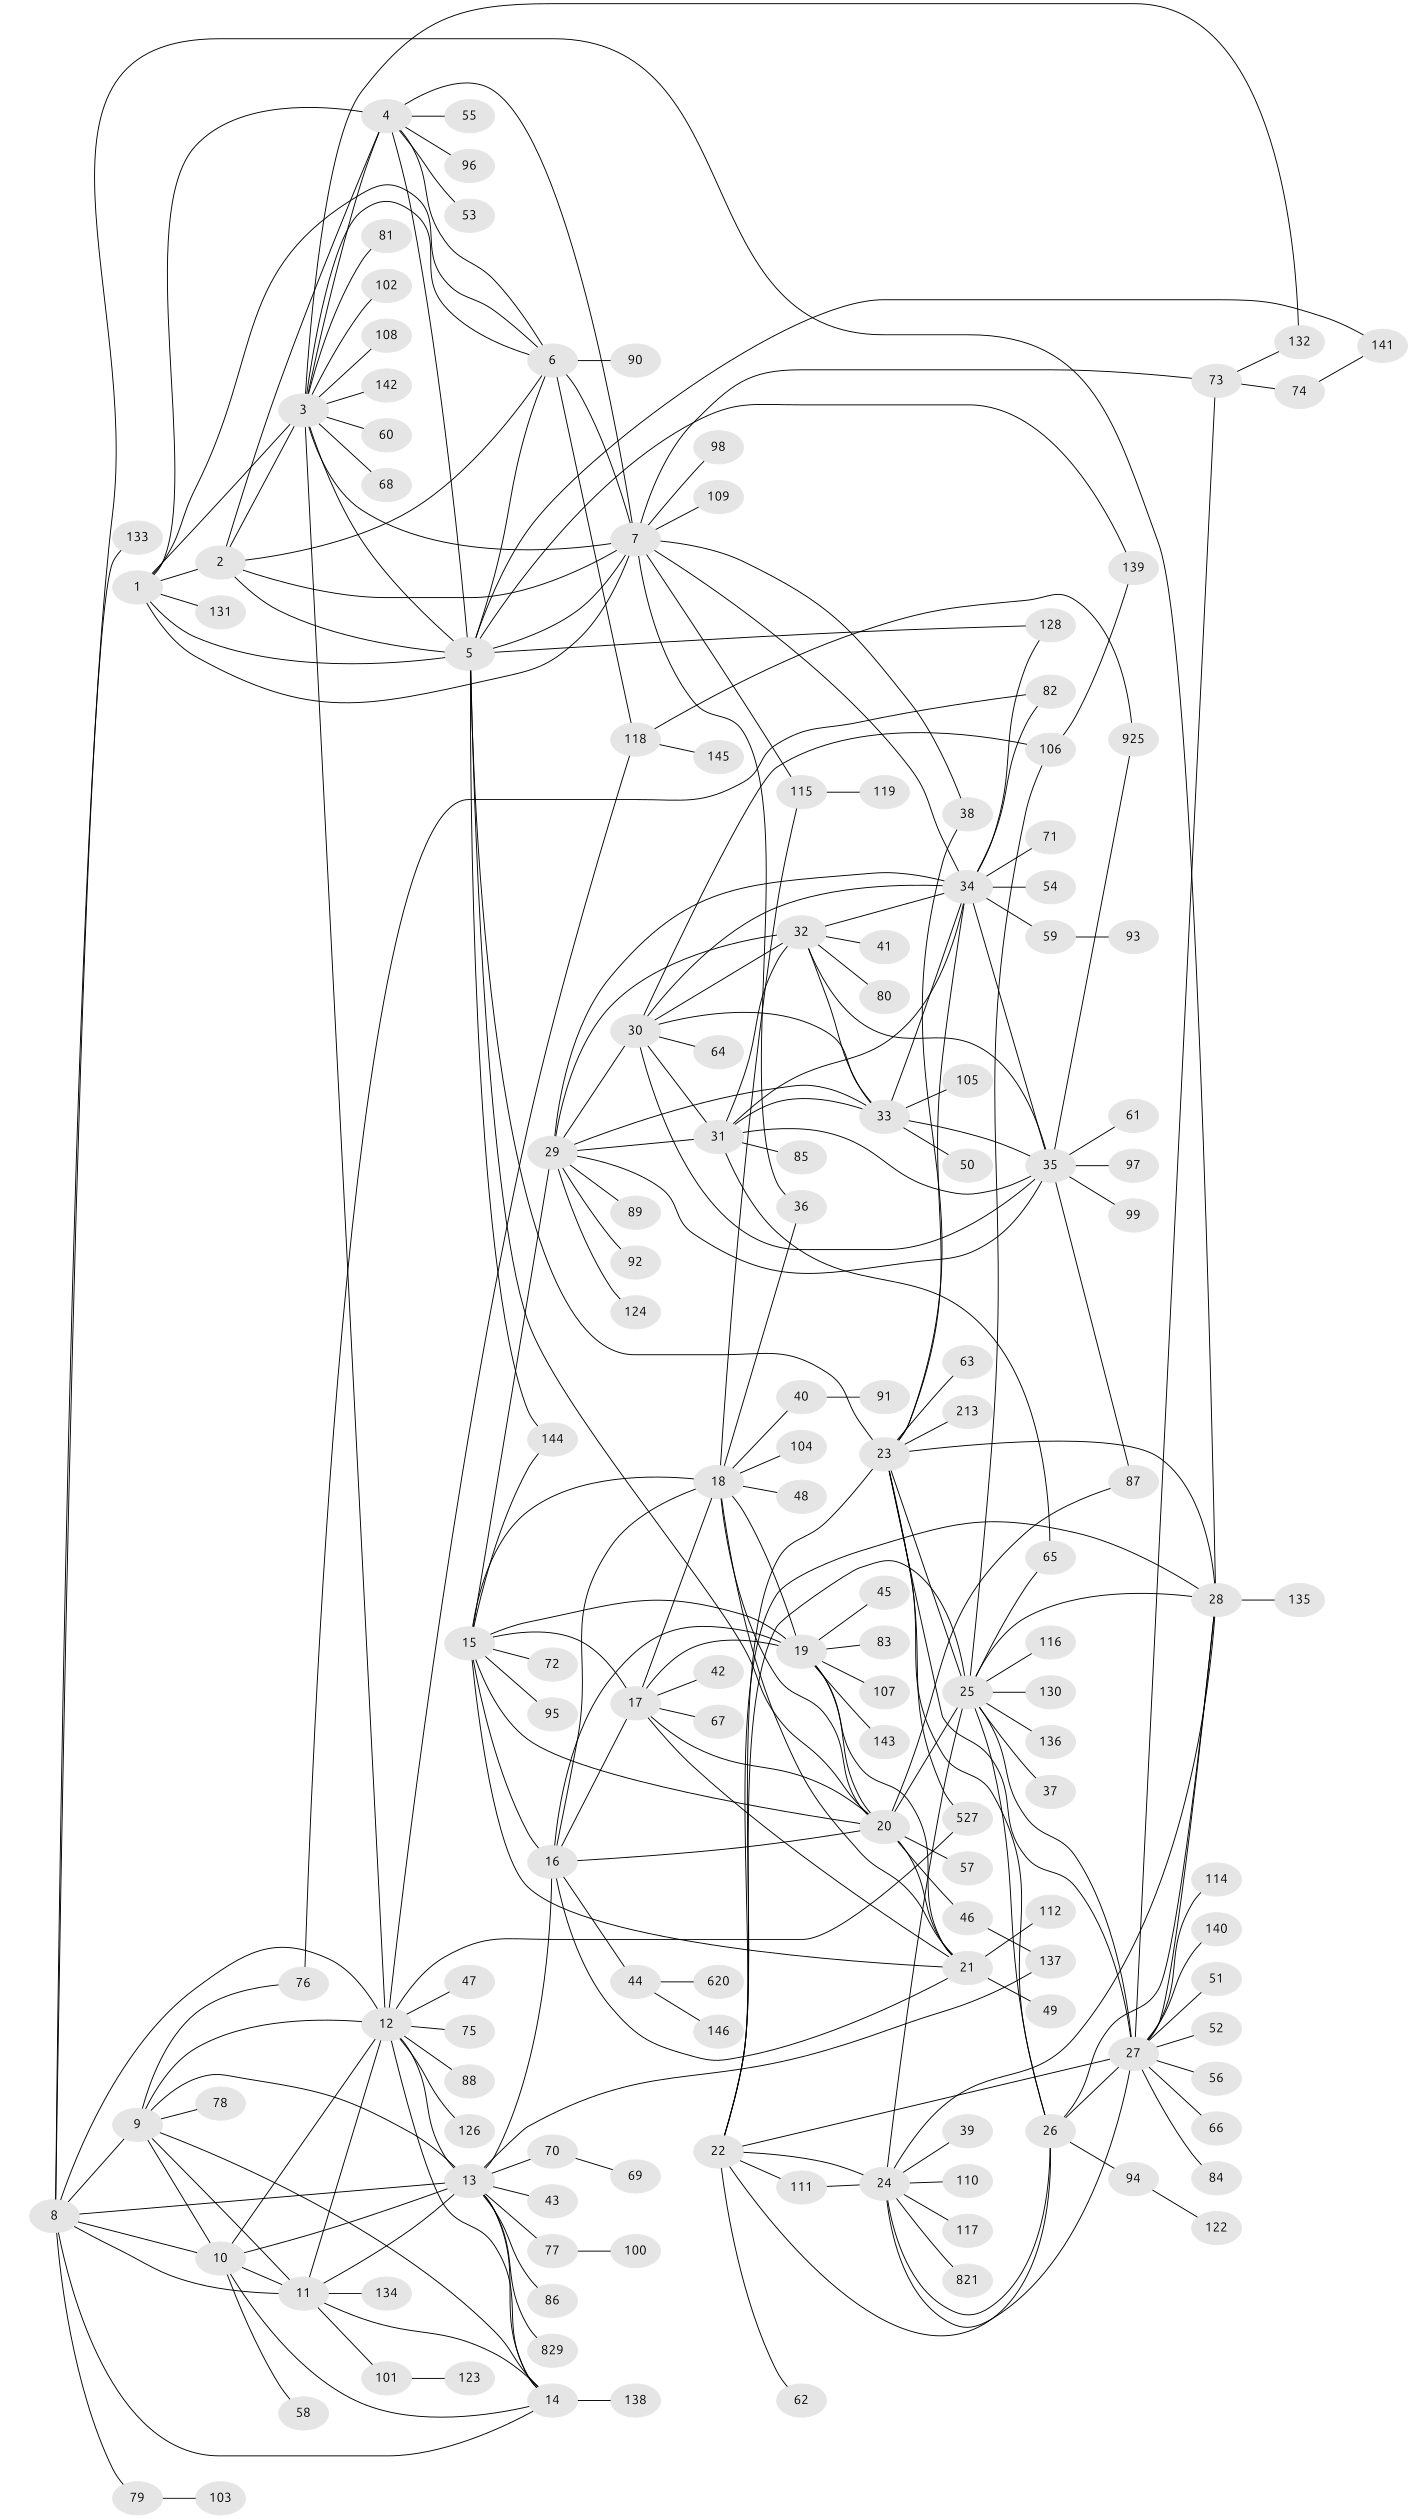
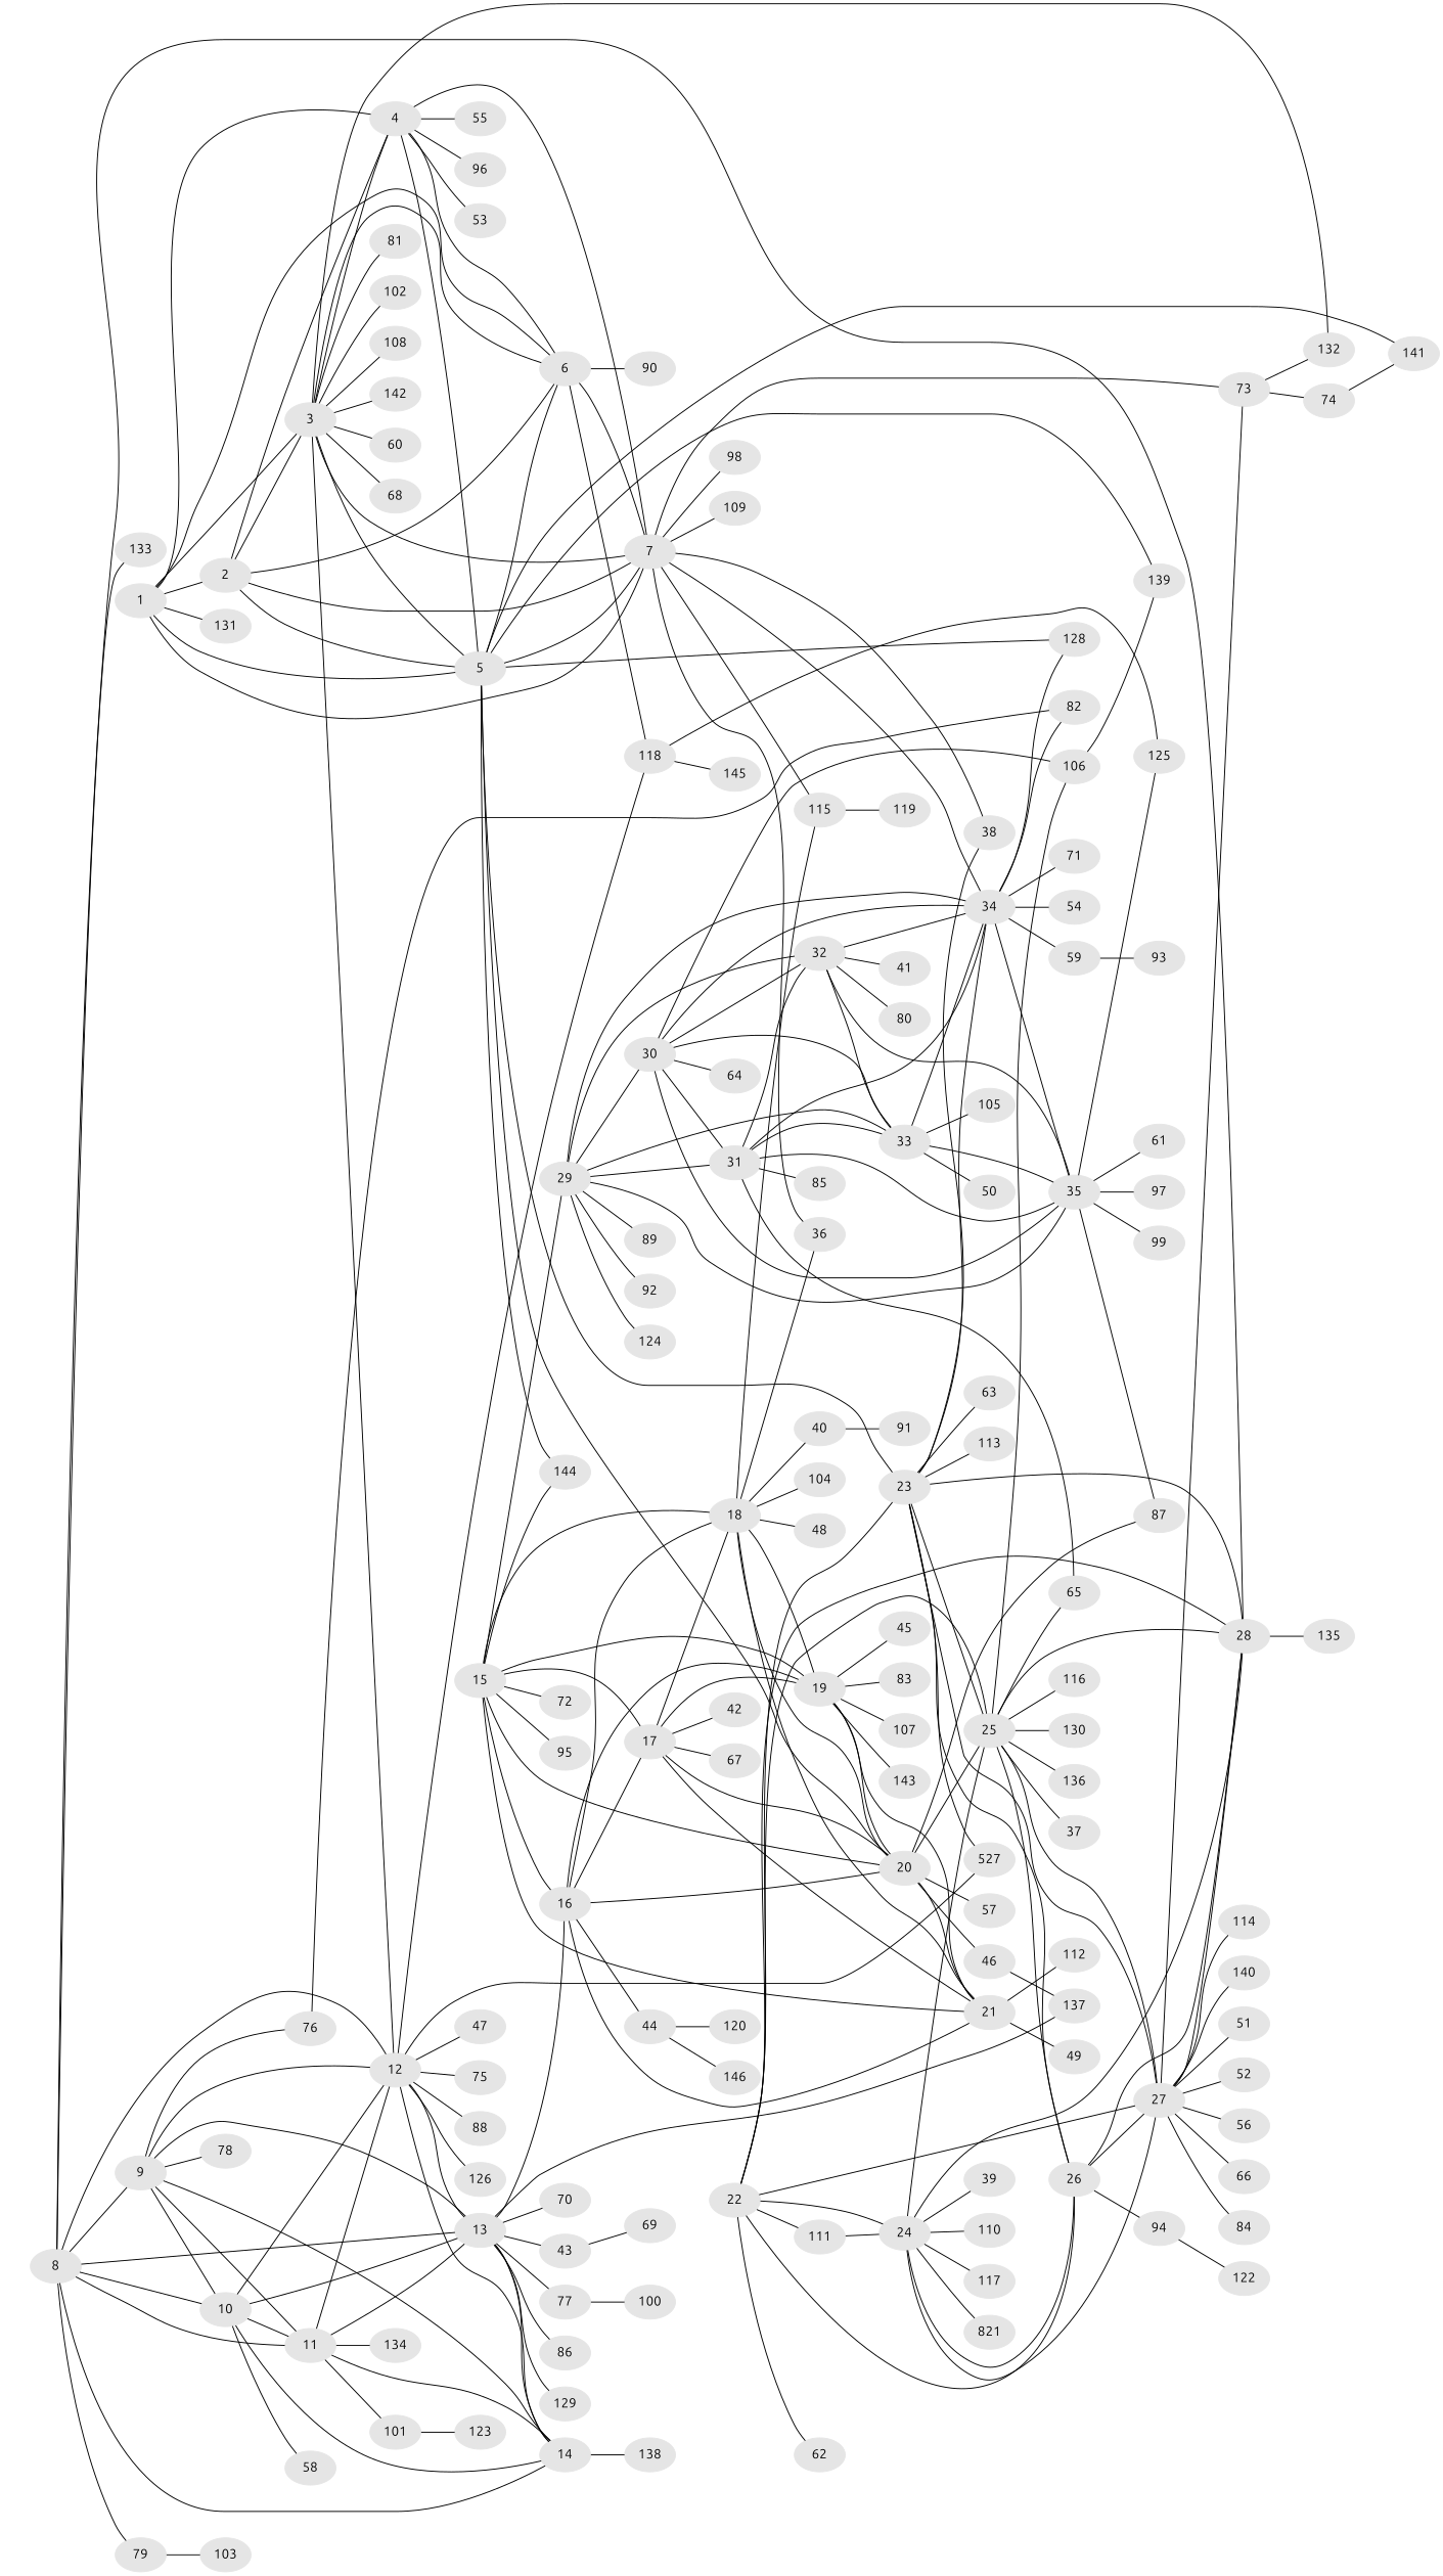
  graph {
    fontname=Ubuntu
    rankdir=LR
    node [color=gray90 fontname=Ubuntu style=filled]
    edge [fontname=Ubuntu]
    1
    2
    3
    4
    5
    6
    7
    131
    12
    60
    68
    81
    102
    108
    132
    142
    53
    55
    96
    20
    23
    128
    139
    141
    144
    90
    118
    34
    36
    38
    73
    98
    109
    115
    13
    14
    47
    75
    88
    126
    n41 [label=527]
    21
    25
    46
    57
    87
    28
    26
    27
    63
-   113 [label=213]
-   125 [label=925]
+   113
+   125
    145
    35
    54
    59
    71
    82
    74
    119
    8
    9
    10
    11
    79
    133
    76
    78
    58
    101
    134
    16
    43
    70
    77
    86
-   129 [label=829]
+   129
    137
    138
    135
    103
    123
    17
    18
    19
    44
    69
    100
    15
    29
    72
    95
    42
    67
    40
    48
    104
    45
    83
    107
    143
    49
    112
    30
    31
    32
    33
    89
    92
    124
-   120 [label=620]
+   120
    146
    91
    37
    65
    106
    116
    130
    136
    22
    24
    62
    111
    39
    110
    117
    n127 [label=821]
    94
    51
    52
    56
    66
    84
    114
    140
    122
    64
    85
    41
    80
    50
    105
    61
    97
    99
    93
    1 -- 2
    1 -- 3
    1 -- 4
    1 -- 5
    1 -- 6
    1 -- 7
    1 -- 131
    2 -- 3
    2 -- 4
    2 -- 5
    2 -- 6
    2 -- 7
    3 -- 4
    3 -- 5
    3 -- 6
    3 -- 7
    3 -- 12
    3 -- 60
    3 -- 68
    3 -- 81
    3 -- 102
    3 -- 108
    3 -- 132
    3 -- 142
    4 -- 5
    4 -- 6
    4 -- 7
    4 -- 53
    4 -- 55
    4 -- 96
    5 -- 6
    5 -- 7
    5 -- 20
    5 -- 23
    5 -- 128
    5 -- 139
    5 -- 141
    5 -- 144
    6 -- 7
    6 -- 90
    6 -- 118
    7 -- 34
    7 -- 36
    7 -- 38
    7 -- 73
    7 -- 98
    7 -- 109
    7 -- 115
    12 -- 118
    12 -- 13
    12 -- 14
    12 -- 47
    12 -- 75
    12 -- 88
    12 -- 126
    12 -- n41
    20 -- 21
    20 -- 25
    20 -- 46
    20 -- 57
    20 -- 87
    23 -- 34
    23 -- 38
    23 -- n41
    23 -- 25
    23 -- 28
    23 -- 26
    23 -- 27
    23 -- 63
    23 -- 113
    118 -- 125
    118 -- 145
    34 -- 128
    34 -- 35
    34 -- 54
    34 -- 59
    34 -- 71
    34 -- 82
    73 -- 132
    73 -- 74
    115 -- 119
    13 -- 14
    13 -- 16
    13 -- 43
    13 -- 70
    13 -- 77
    13 -- 86
    13 -- 129
    13 -- 137
    14 -- 138
    21 -- 49
    21 -- 112
    25 -- 28
    25 -- 26
    25 -- 27
    25 -- 37
    25 -- 65
    25 -- 106
    25 -- 116
    25 -- 130
    25 -- 136
    46 -- 137
    28 -- 135
    26 -- 28
    26 -- 27
    26 -- 94
    27 -- 73
    27 -- 28
    27 -- 51
    27 -- 52
    27 -- 56
    27 -- 66
    27 -- 84
    27 -- 114
    27 -- 140
    35 -- 87
    35 -- 125
    35 -- 61
    35 -- 97
    35 -- 99
    59 -- 93
    74 -- 141
    8 -- 12
    8 -- 13
    8 -- 14
    8 -- 28
    8 -- 9
    8 -- 10
    8 -- 11
    8 -- 79
    8 -- 133
    9 -- 12
    9 -- 13
    9 -- 14
    9 -- 10
    9 -- 11
    9 -- 76
    9 -- 78
    10 -- 12
    10 -- 13
    10 -- 14
    10 -- 11
    10 -- 58
    11 -- 12
    11 -- 13
    11 -- 14
    11 -- 101
    11 -- 134
    79 -- 103
    76 -- 82
    101 -- 123
    16 -- 20
    16 -- 21
    16 -- 17
    16 -- 18
    16 -- 19
    16 -- 44
-   70 -- 69
+   43 -- 69
    77 -- 100
    17 -- 20
    17 -- 21
    17 -- 18
    17 -- 19
    17 -- 42
    17 -- 67
    18 -- 20
    18 -- 36
    18 -- 115
    18 -- 21
    18 -- 19
    18 -- 40
    18 -- 48
    18 -- 104
    19 -- 20
    19 -- 21
    19 -- 45
    19 -- 83
    19 -- 107
    19 -- 143
    44 -- 120
    44 -- 146
    15 -- 20
    15 -- 144
    15 -- 21
    15 -- 16
    15 -- 17
    15 -- 18
    15 -- 19
    15 -- 29
    15 -- 72
    15 -- 95
    29 -- 34
    29 -- 35
    29 -- 30
    29 -- 31
    29 -- 32
    29 -- 33
    29 -- 89
    29 -- 92
    29 -- 124
    40 -- 91
    30 -- 34
    30 -- 35
    30 -- 31
    30 -- 32
    30 -- 33
    30 -- 106
    30 -- 64
    31 -- 34
    31 -- 35
    31 -- 32
    31 -- 33
    31 -- 65
    31 -- 85
    32 -- 34
    32 -- 35
    32 -- 33
    32 -- 41
    32 -- 80
    33 -- 34
    33 -- 35
    33 -- 50
    33 -- 105
    106 -- 139
    22 -- 23
    22 -- 25
    22 -- 28
    22 -- 26
    22 -- 27
    22 -- 24
    22 -- 62
    22 -- 111
    24 -- 25
    24 -- 28
    24 -- 26
    24 -- 27
    24 -- 39
    24 -- 110
    24 -- 117
    24 -- n127
    111 -- 24
    94 -- 122
  }
